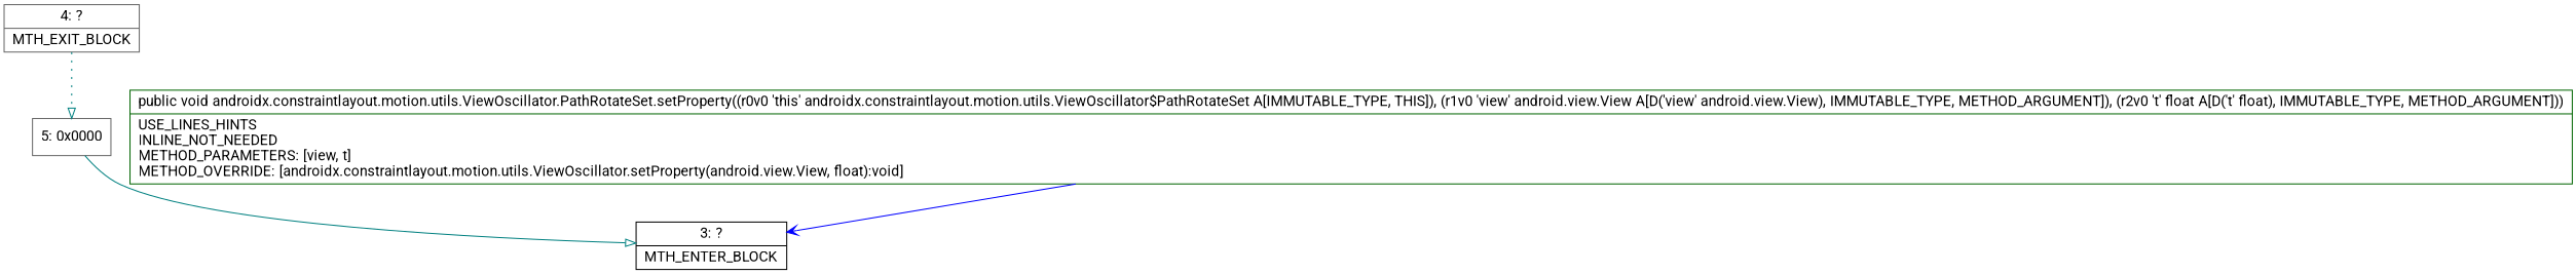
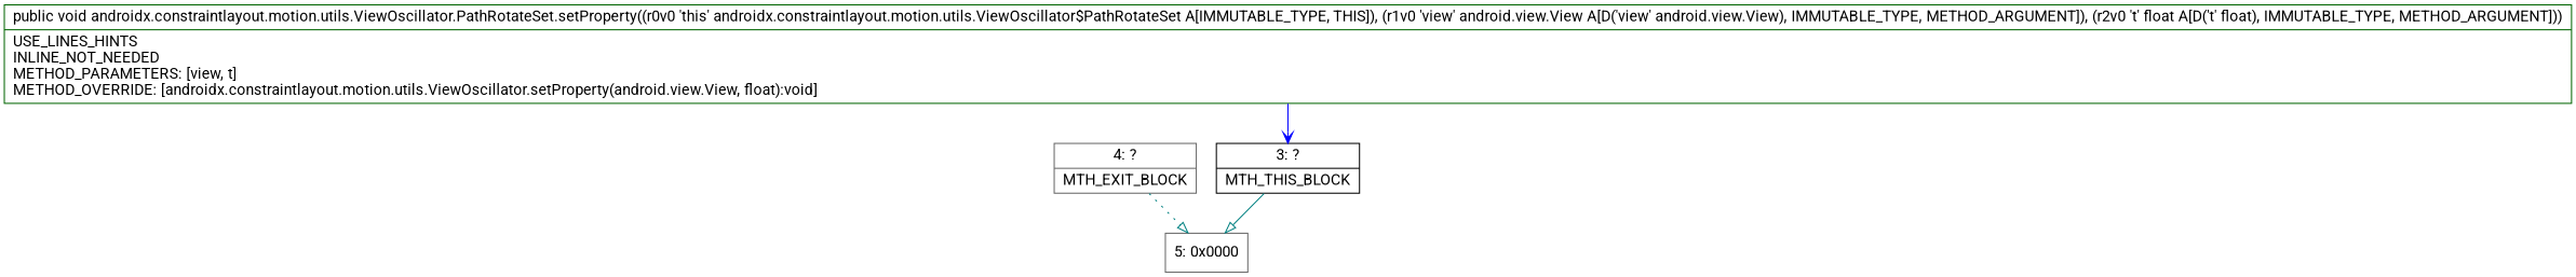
  digraph {
    fontname=Roboto
    node [color=gray40 fontname=Roboto shape=record]
    edge [arrowhead=onormal color=teal fontname=Roboto style=solid]
-   n1 [color=black label="{3\:\ ?|MTH_ENTER_BLOCK\l}"]
+   n1 [color=black label="{3\:\ ?|MTH_THIS_BLOCK\l}"]
    n2 [label="{5\:\ 0x0000}"]
    n3 [label="{4\:\ ?|MTH_EXIT_BLOCK\l}"]
    n4 [color=darkgreen label="{public void androidx.constraintlayout.motion.utils.ViewOscillator.PathRotateSet.setProperty((r0v0 'this' androidx.constraintlayout.motion.utils.ViewOscillator$PathRotateSet A[IMMUTABLE_TYPE, THIS]), (r1v0 'view' android.view.View A[D('view' android.view.View), IMMUTABLE_TYPE, METHOD_ARGUMENT]), (r2v0 't' float A[D('t' float), IMMUTABLE_TYPE, METHOD_ARGUMENT]))  | USE_LINES_HINTS\lINLINE_NOT_NEEDED\lMETHOD_PARAMETERS: [view, t]\lMETHOD_OVERRIDE: [androidx.constraintlayout.motion.utils.ViewOscillator.setProperty(android.view.View, float):void]\l}"]
    subgraph cluster_1 {
      label="R(0)"
    }
-   n2 -> n1
+   n1 -> n2
    n3 -> n2 [style=dotted]
    n4 -> n1 [arrowhead=vee color=blue]
  }
